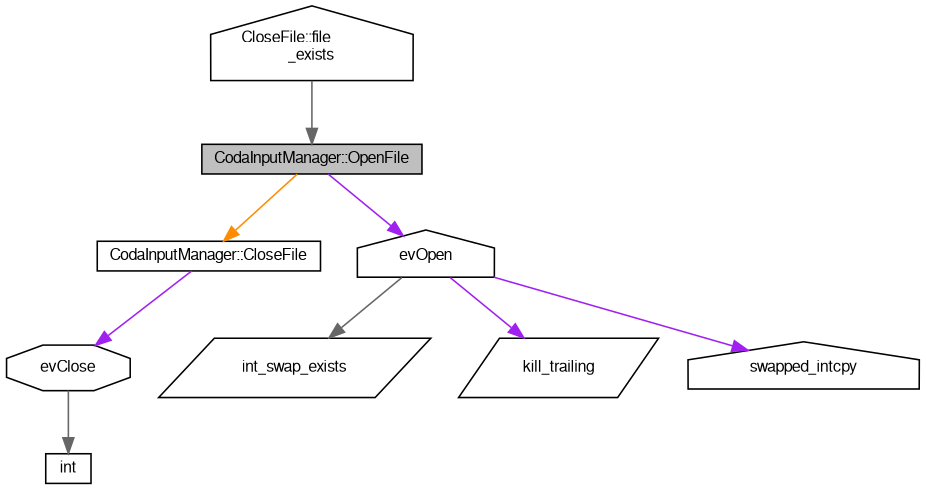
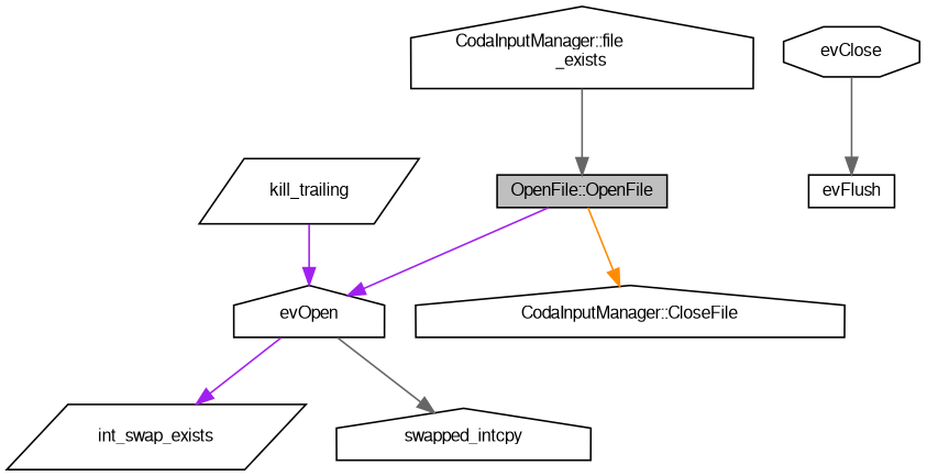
  digraph {
    rankdir=TB
    node [color=black fontname=FreeSans fontsize=10 shape=house]
    edge [color=gray40 fontname=FreeSans fontsize=10 labelfontname=FreeSans labelfontsize=10 style=solid]
-   n1 [fillcolor=grey75 fontcolor=black height=0.2 label="CodaInputManager::OpenFile" shape=box style=filled width=0.4]
-   n2 [height=0.2 label="CodaInputManager::CloseFile" shape=box width=0.4]
+   n1 [fillcolor=grey75 fontcolor=black height=0.2 label="OpenFile::OpenFile" shape=box style=filled width=0.4]
+   n2 [height=0.2 label="CodaInputManager::CloseFile" width=0.4]
    n3 [height=0.2 label=evOpen width=0.4]
    n4 [height=0.2 label=evClose shape=octagon width=0.4]
    n5 [height=0.2 label=int_swap_exists shape=parallelogram width=0.4]
    n6 [height=0.2 label=kill_trailing shape=parallelogram width=0.4]
    n7 [height=0.2 label=swapped_intcpy width=0.4]
-   n8 [height=0.2 label="CloseFile::file\l_exists" width=0.4]
-   n9 [height=0.2 label=int shape=box width=0.4]
+   n8 [height=0.2 label="CodaInputManager::file\l_exists" width=0.4]
+   n9 [height=0.2 label=evFlush shape=box width=0.4]
    n1 -> n2 [color=darkorange]
    n1 -> n3 [color=purple]
-   n2 -> n4 [color=purple]
-   n3 -> n5
-   n3 -> n6 [color=purple]
-   n3 -> n7 [color=purple]
+   n3 -> n5 [color=purple]
+   n6 -> n3 [color=purple]
+   n3 -> n7
    n4 -> n9
    n8 -> n1
  }
